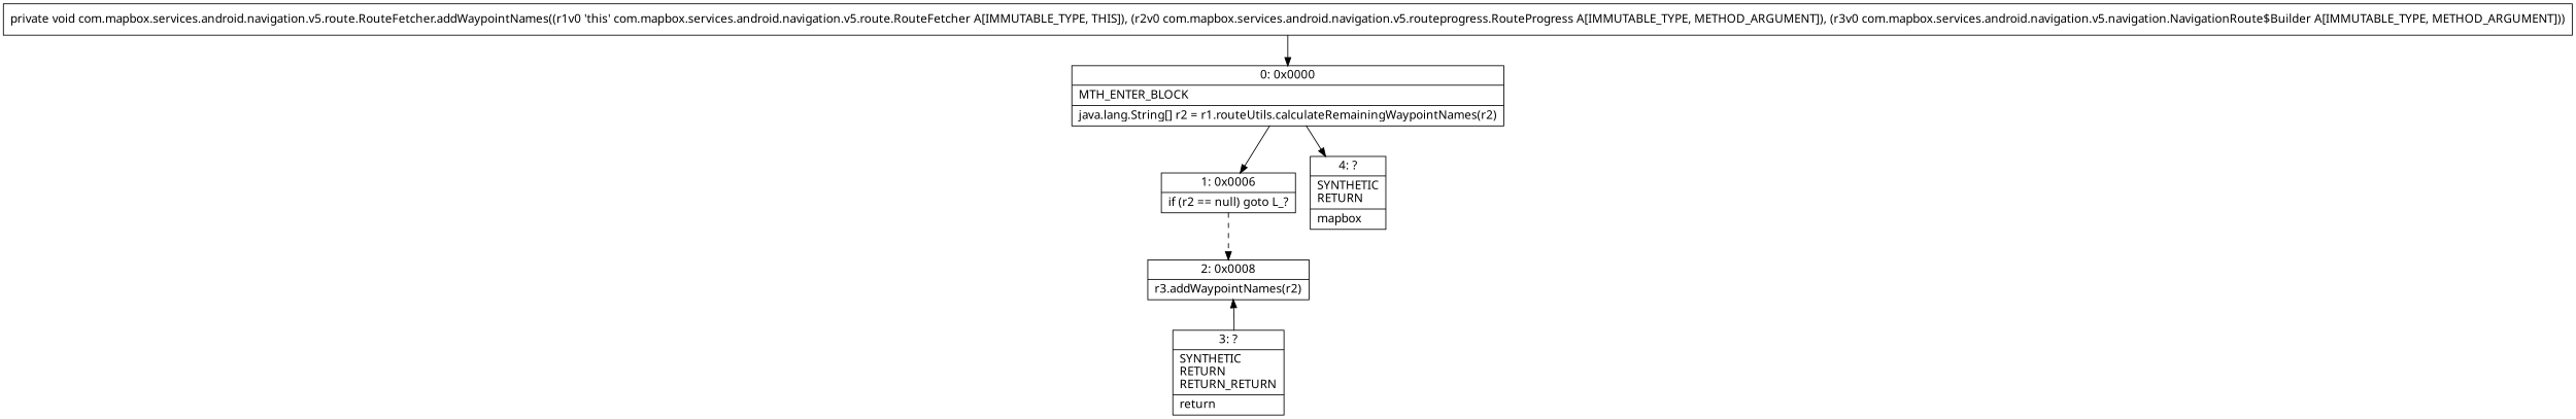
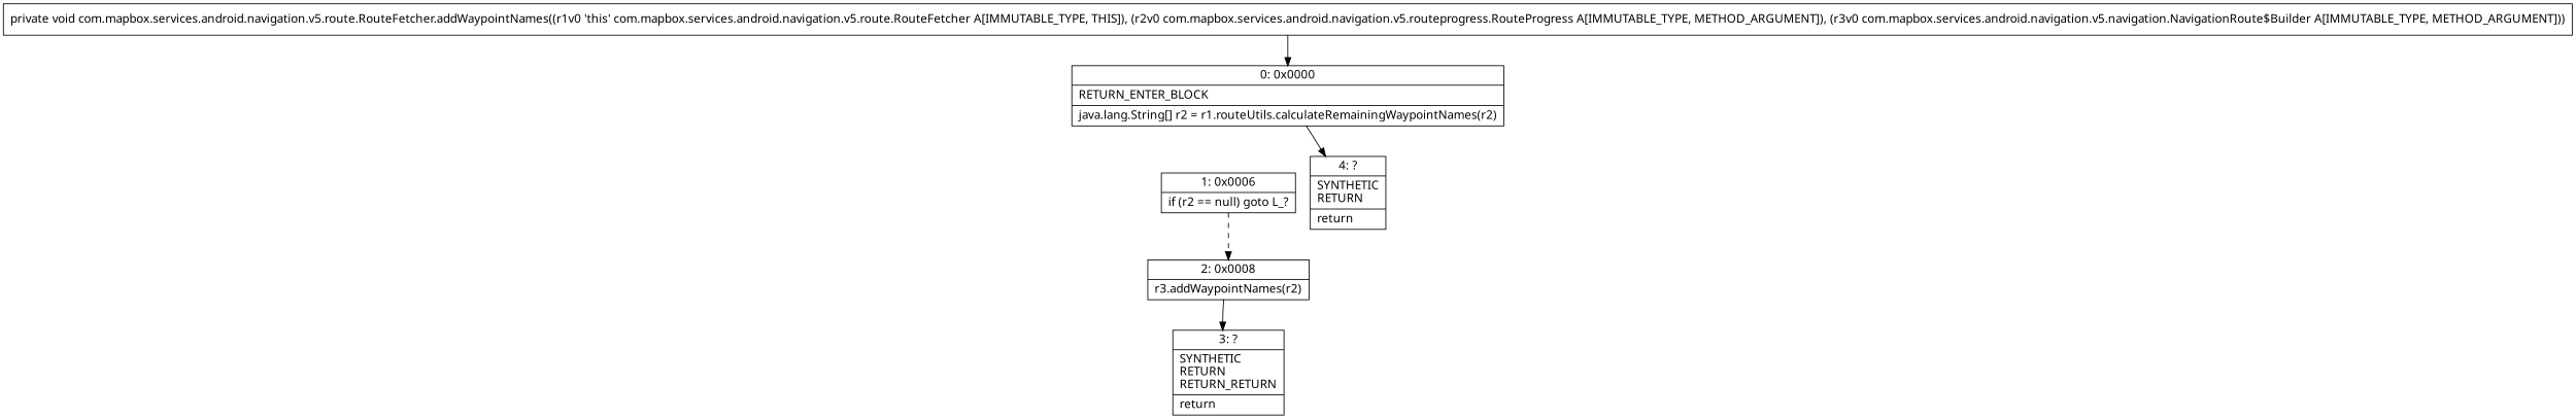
  digraph {
    fontname="Noto Sans"
    node [fontname="Noto Sans" shape=record]
    edge [fontname="Noto Sans"]
-   n1 [label="{0\:\ 0x0000|MTH_ENTER_BLOCK\l|java.lang.String[] r2 = r1.routeUtils.calculateRemainingWaypointNames(r2)\l}"]
+   n1 [label="{0\:\ 0x0000|RETURN_ENTER_BLOCK\l|java.lang.String[] r2 = r1.routeUtils.calculateRemainingWaypointNames(r2)\l}"]
    n2 [label="{1\:\ 0x0006|if (r2 == null) goto L_?\l}"]
-   n3 [label="{4\:\ ?|SYNTHETIC\lRETURN\l|mapbox\l}"]
+   n3 [label="{4\:\ ?|SYNTHETIC\lRETURN\l|return\l}"]
    n4 [label="{2\:\ 0x0008|r3.addWaypointNames(r2)\l}"]
    n5 [label="{3\:\ ?|SYNTHETIC\lRETURN\lRETURN_RETURN\l|return\l}"]
    n6 [label="{private void com.mapbox.services.android.navigation.v5.route.RouteFetcher.addWaypointNames((r1v0 'this' com.mapbox.services.android.navigation.v5.route.RouteFetcher A[IMMUTABLE_TYPE, THIS]), (r2v0 com.mapbox.services.android.navigation.v5.routeprogress.RouteProgress A[IMMUTABLE_TYPE, METHOD_ARGUMENT]), (r3v0 com.mapbox.services.android.navigation.v5.navigation.NavigationRoute$Builder A[IMMUTABLE_TYPE, METHOD_ARGUMENT])) }"]
-   n1 -> n2
    n1 -> n3
    n2 -> n4 [style=dashed]
-   n5 -> n4
+   n4 -> n5
    n6 -> n1
  }
